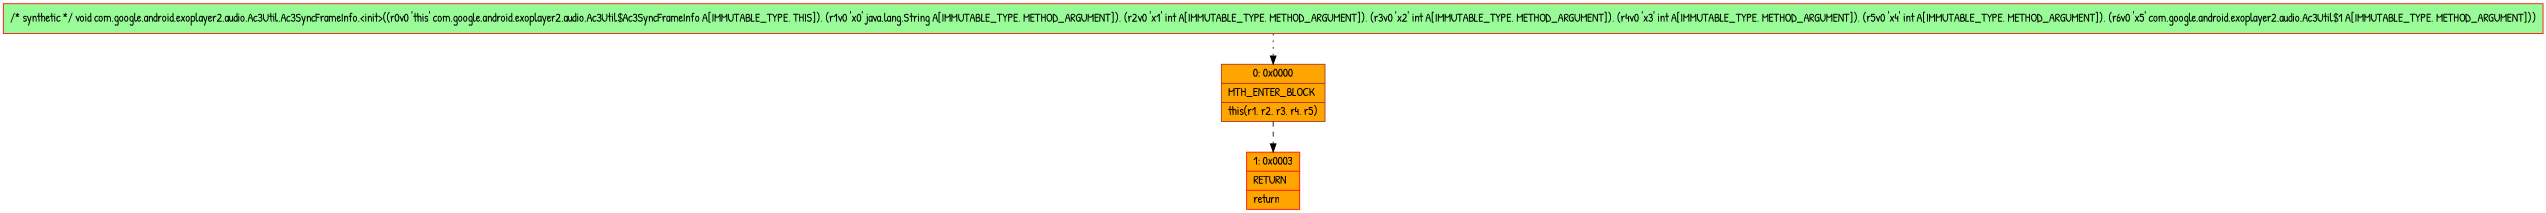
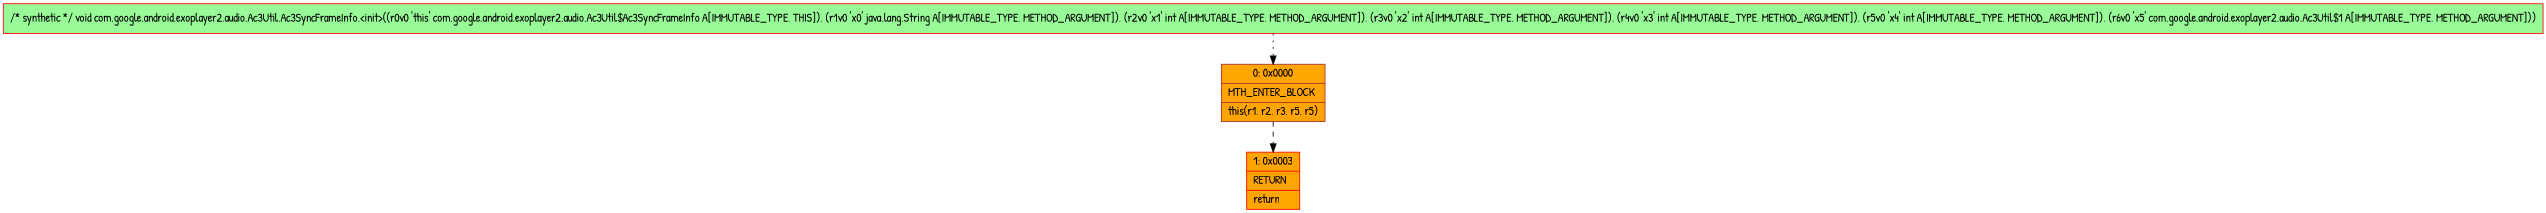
  digraph {
    fontname="Patrick Hand"
    node [shape=record style=filled fillcolor=orange color=red fontname="Patrick Hand"]
    edge [fontname="Patrick Hand"]
-   n1 [label="{0\:\ 0x0000|MTH_ENTER_BLOCK\l|this(r1, r2, r3, r4, r5)\l}" color=brown]
+   n1 [label="{0\:\ 0x0000|MTH_ENTER_BLOCK\l|this(r1, r2, r3, r5, r5)\l}" color=brown]
    n2 [label="{1\:\ 0x0003|RETURN\l|return\l}"]
    n3 [label="{\/* synthetic *\/ void com.google.android.exoplayer2.audio.Ac3Util.Ac3SyncFrameInfo.\<init\>((r0v0 'this' com.google.android.exoplayer2.audio.Ac3Util$Ac3SyncFrameInfo A[IMMUTABLE_TYPE, THIS]), (r1v0 'x0' java.lang.String A[IMMUTABLE_TYPE, METHOD_ARGUMENT]), (r2v0 'x1' int A[IMMUTABLE_TYPE, METHOD_ARGUMENT]), (r3v0 'x2' int A[IMMUTABLE_TYPE, METHOD_ARGUMENT]), (r4v0 'x3' int A[IMMUTABLE_TYPE, METHOD_ARGUMENT]), (r5v0 'x4' int A[IMMUTABLE_TYPE, METHOD_ARGUMENT]), (r6v0 'x5' com.google.android.exoplayer2.audio.Ac3Util$1 A[IMMUTABLE_TYPE, METHOD_ARGUMENT])) }" fillcolor=palegreen]
    n1 -> n2 [style=dashed]
    n3 -> n1 [style=dotted]
  }
